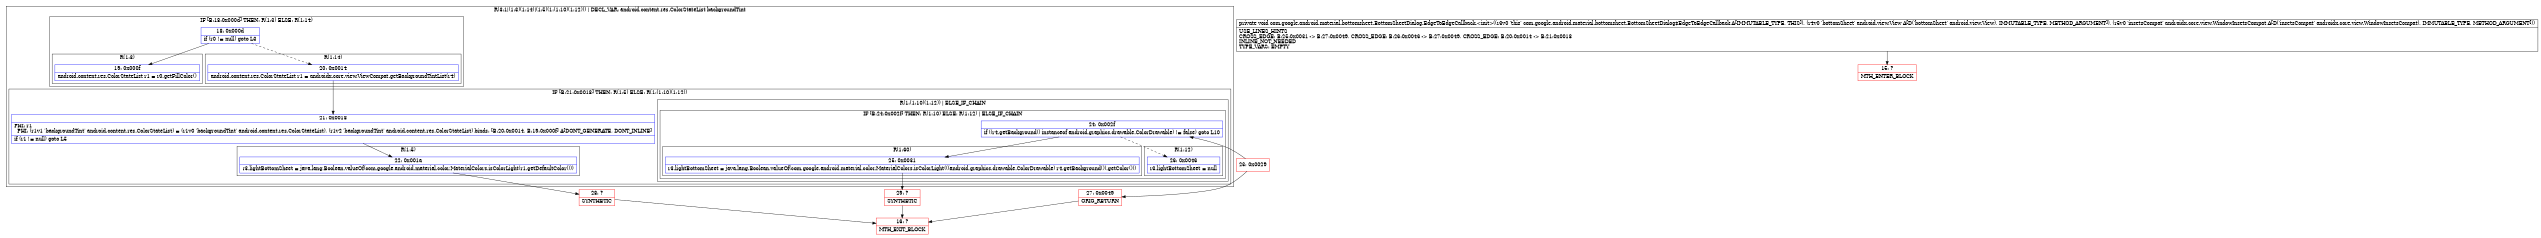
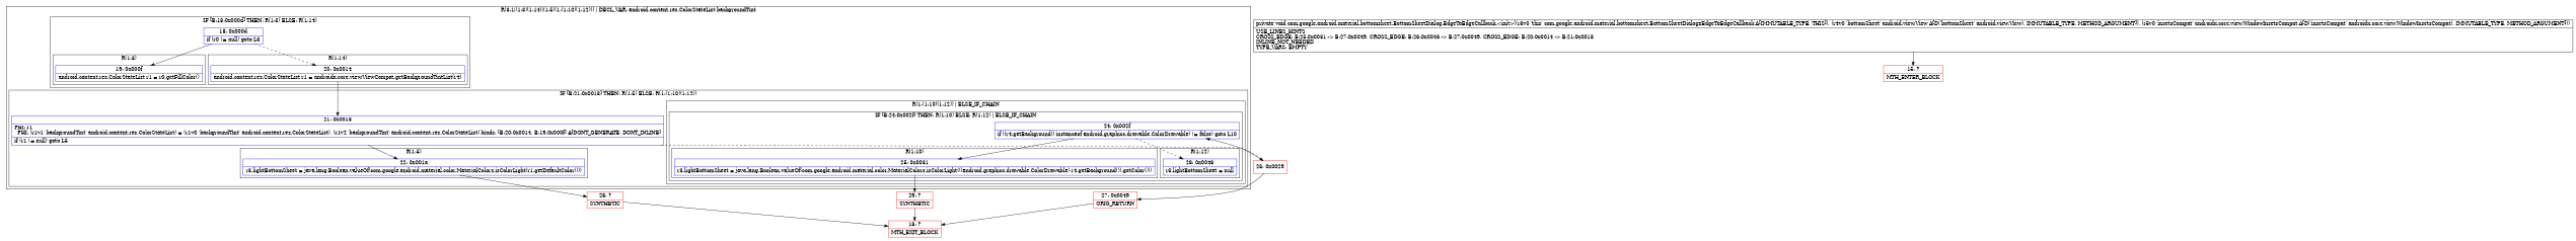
  digraph {
    node [color=blue shape=record]
    n1 [label="{19\:\ 0x000f|android.content.res.ColorStateList r1 = r0.getFillColor()\l}"]
    n2 [label="{20\:\ 0x0014|android.content.res.ColorStateList r1 = androidx.core.view.ViewCompat.getBackgroundTintList(r4)\l}"]
    n3 [label="{18\:\ 0x000d|if (r0 != null) goto L3\l}"]
    n4 [label="{22\:\ 0x001a|r3.lightBottomSheet = java.lang.Boolean.valueOf(com.google.android.material.color.MaterialColors.isColorLight(r1.getDefaultColor()))\l}"]
    n5 [label="{25\:\ 0x0031|r3.lightBottomSheet = java.lang.Boolean.valueOf(com.google.android.material.color.MaterialColors.isColorLight(((android.graphics.drawable.ColorDrawable) r4.getBackground()).getColor()))\l}"]
    n6 [label="{26\:\ 0x0046|r3.lightBottomSheet = null\l}"]
    n7 [label="{24\:\ 0x002f|if ((r4.getBackground() instanceof android.graphics.drawable.ColorDrawable) != false) goto L10\l}"]
    n8 [label="{21\:\ 0x0018|PHI: r1 \l  PHI: (r1v1 'backgroundTint' android.content.res.ColorStateList) = (r1v0 'backgroundTint' android.content.res.ColorStateList), (r1v2 'backgroundTint' android.content.res.ColorStateList) binds: [B:20:0x0014, B:19:0x000f] A[DONT_GENERATE, DONT_INLINE]\l|if (r1 != null) goto L5\l}"]
    n9 [color=red label="{28\:\ ?|SYNTHETIC\l}"]
    n10 [color=red label="{29\:\ ?|SYNTHETIC\l}"]
    n11 [color=red label="{23\:\ 0x0029}"]
    n12 [color=red label="{27\:\ 0x0049|ORIG_RETURN\l}"]
    n13 [color=red label="{16\:\ ?|MTH_EXIT_BLOCK\l}"]
    n14 [color=red label="{15\:\ ?|MTH_ENTER_BLOCK\l}"]
    n15 [label="{private void com.google.android.material.bottomsheet.BottomSheetDialog.EdgeToEdgeCallback.\<init\>((r3v0 'this' com.google.android.material.bottomsheet.BottomSheetDialog$EdgeToEdgeCallback A[IMMUTABLE_TYPE, THIS]), (r4v0 'bottomSheet' android.view.View A[D('bottomSheet' android.view.View), IMMUTABLE_TYPE, METHOD_ARGUMENT]), (r5v0 'insetsCompat' androidx.core.view.WindowInsetsCompat A[D('insetsCompat' androidx.core.view.WindowInsetsCompat), IMMUTABLE_TYPE, METHOD_ARGUMENT]))  | USE_LINES_HINTS\lCROSS_EDGE: B:25:0x0031 \-\> B:27:0x0049, CROSS_EDGE: B:26:0x0046 \-\> B:27:0x0049, CROSS_EDGE: B:20:0x0014 \-\> B:21:0x0018\lINLINE_NOT_NEEDED\lTYPE_VARS: EMPTY\l}" color=""]
    subgraph cluster_1 {
      label="R(3:1|(1:3)(1:14)|(1:5)(1:(1:10)(1:12))) | DECL_VAR: android.content.res.ColorStateList backgroundTint\l"
      subgraph cluster_2 {
        label="IF [B:18:0x000d] THEN: R(1:3) ELSE: R(1:14)"
        n3
        subgraph cluster_3 {
          label="R(1:3)"
          n1
        }
        subgraph cluster_4 {
          label="R(1:14)"
          n2
        }
      }
      subgraph cluster_5 {
        label="IF [B:21:0x0018] THEN: R(1:5) ELSE: R(1:(1:10)(1:12))"
        n8
        subgraph cluster_6 {
          label="R(1:5)"
          n4
        }
        subgraph cluster_7 {
          label="R(1:(1:10)(1:12)) | ELSE_IF_CHAIN\l"
          subgraph cluster_8 {
            label="IF [B:24:0x002f] THEN: R(1:10) ELSE: R(1:12) | ELSE_IF_CHAIN\l"
            n7
            subgraph cluster_9 {
-             label="R(1:60)"
+             label="R(1:10)"
              n5
            }
            subgraph cluster_10 {
              label="R(1:12)"
              n6
            }
          }
        }
      }
    }
    n2 -> n8
    n3 -> n1
    n3 -> n2 [style=dashed]
    n4 -> n9
    n5 -> n10
    n7 -> n5
    n7 -> n6 [style=dashed]
    n8 -> n4
+   n8 -> n11 [style=dashed]
    n9 -> n13
    n10 -> n13
    n11 -> n7
    n11 -> n12
    n12 -> n13
    n15 -> n14
  }
